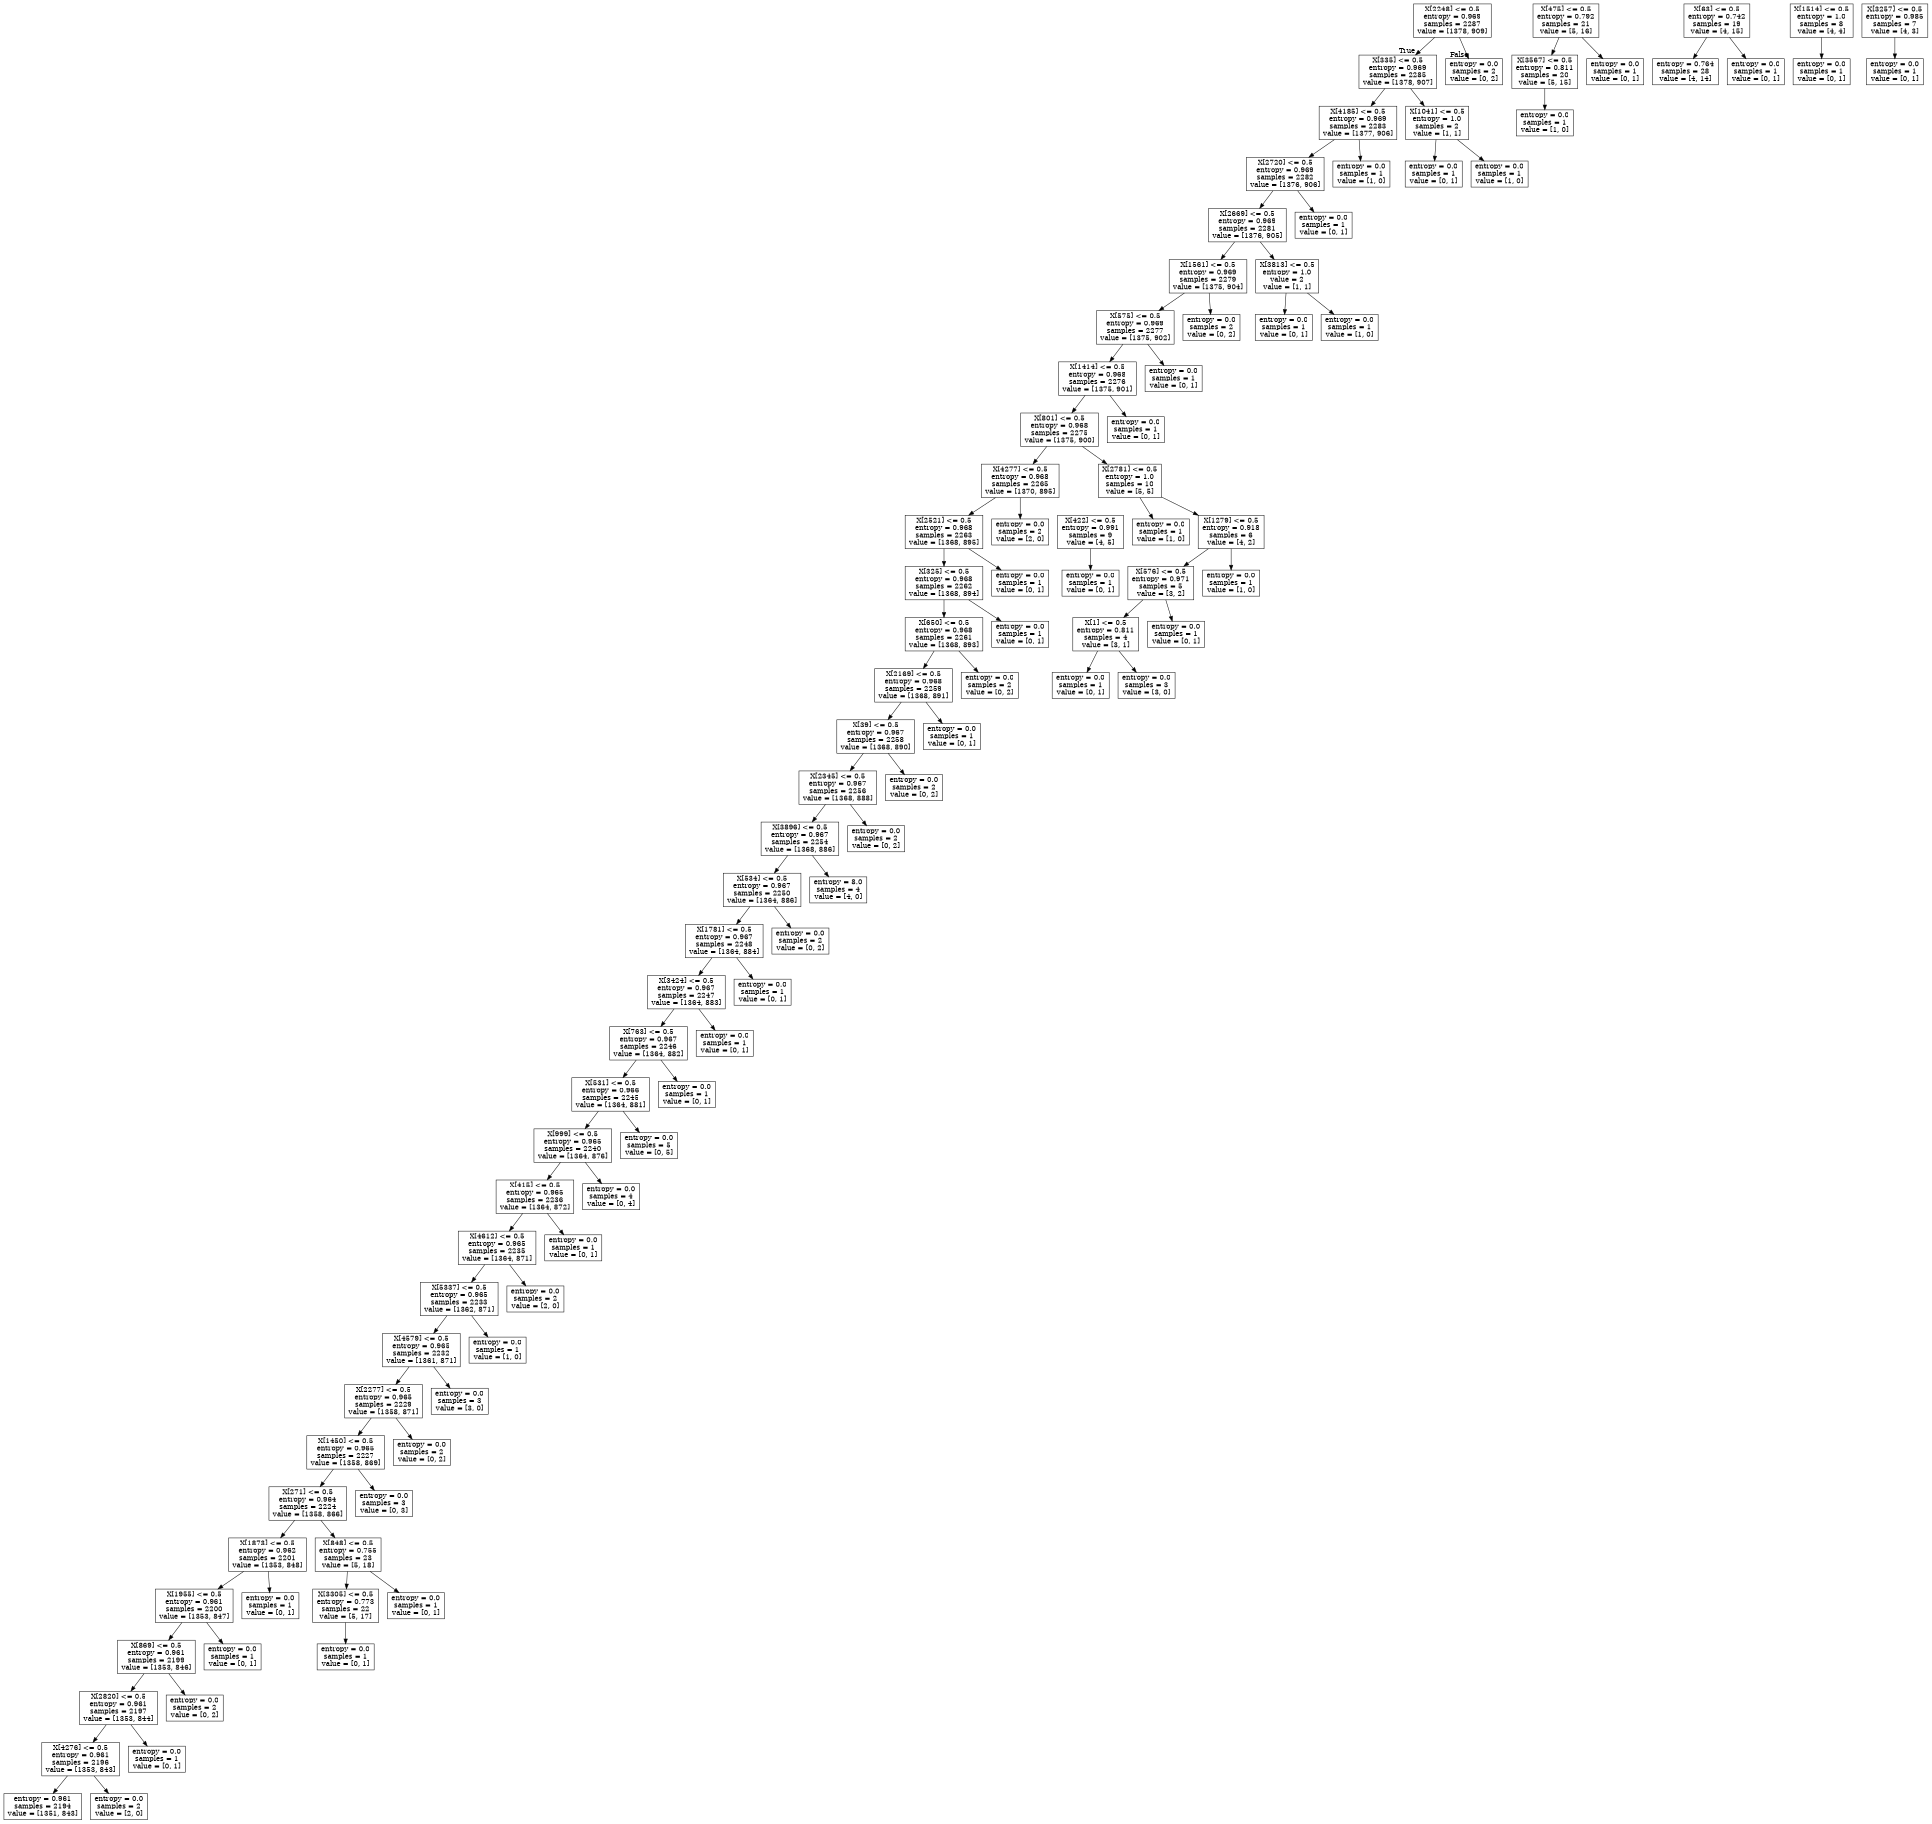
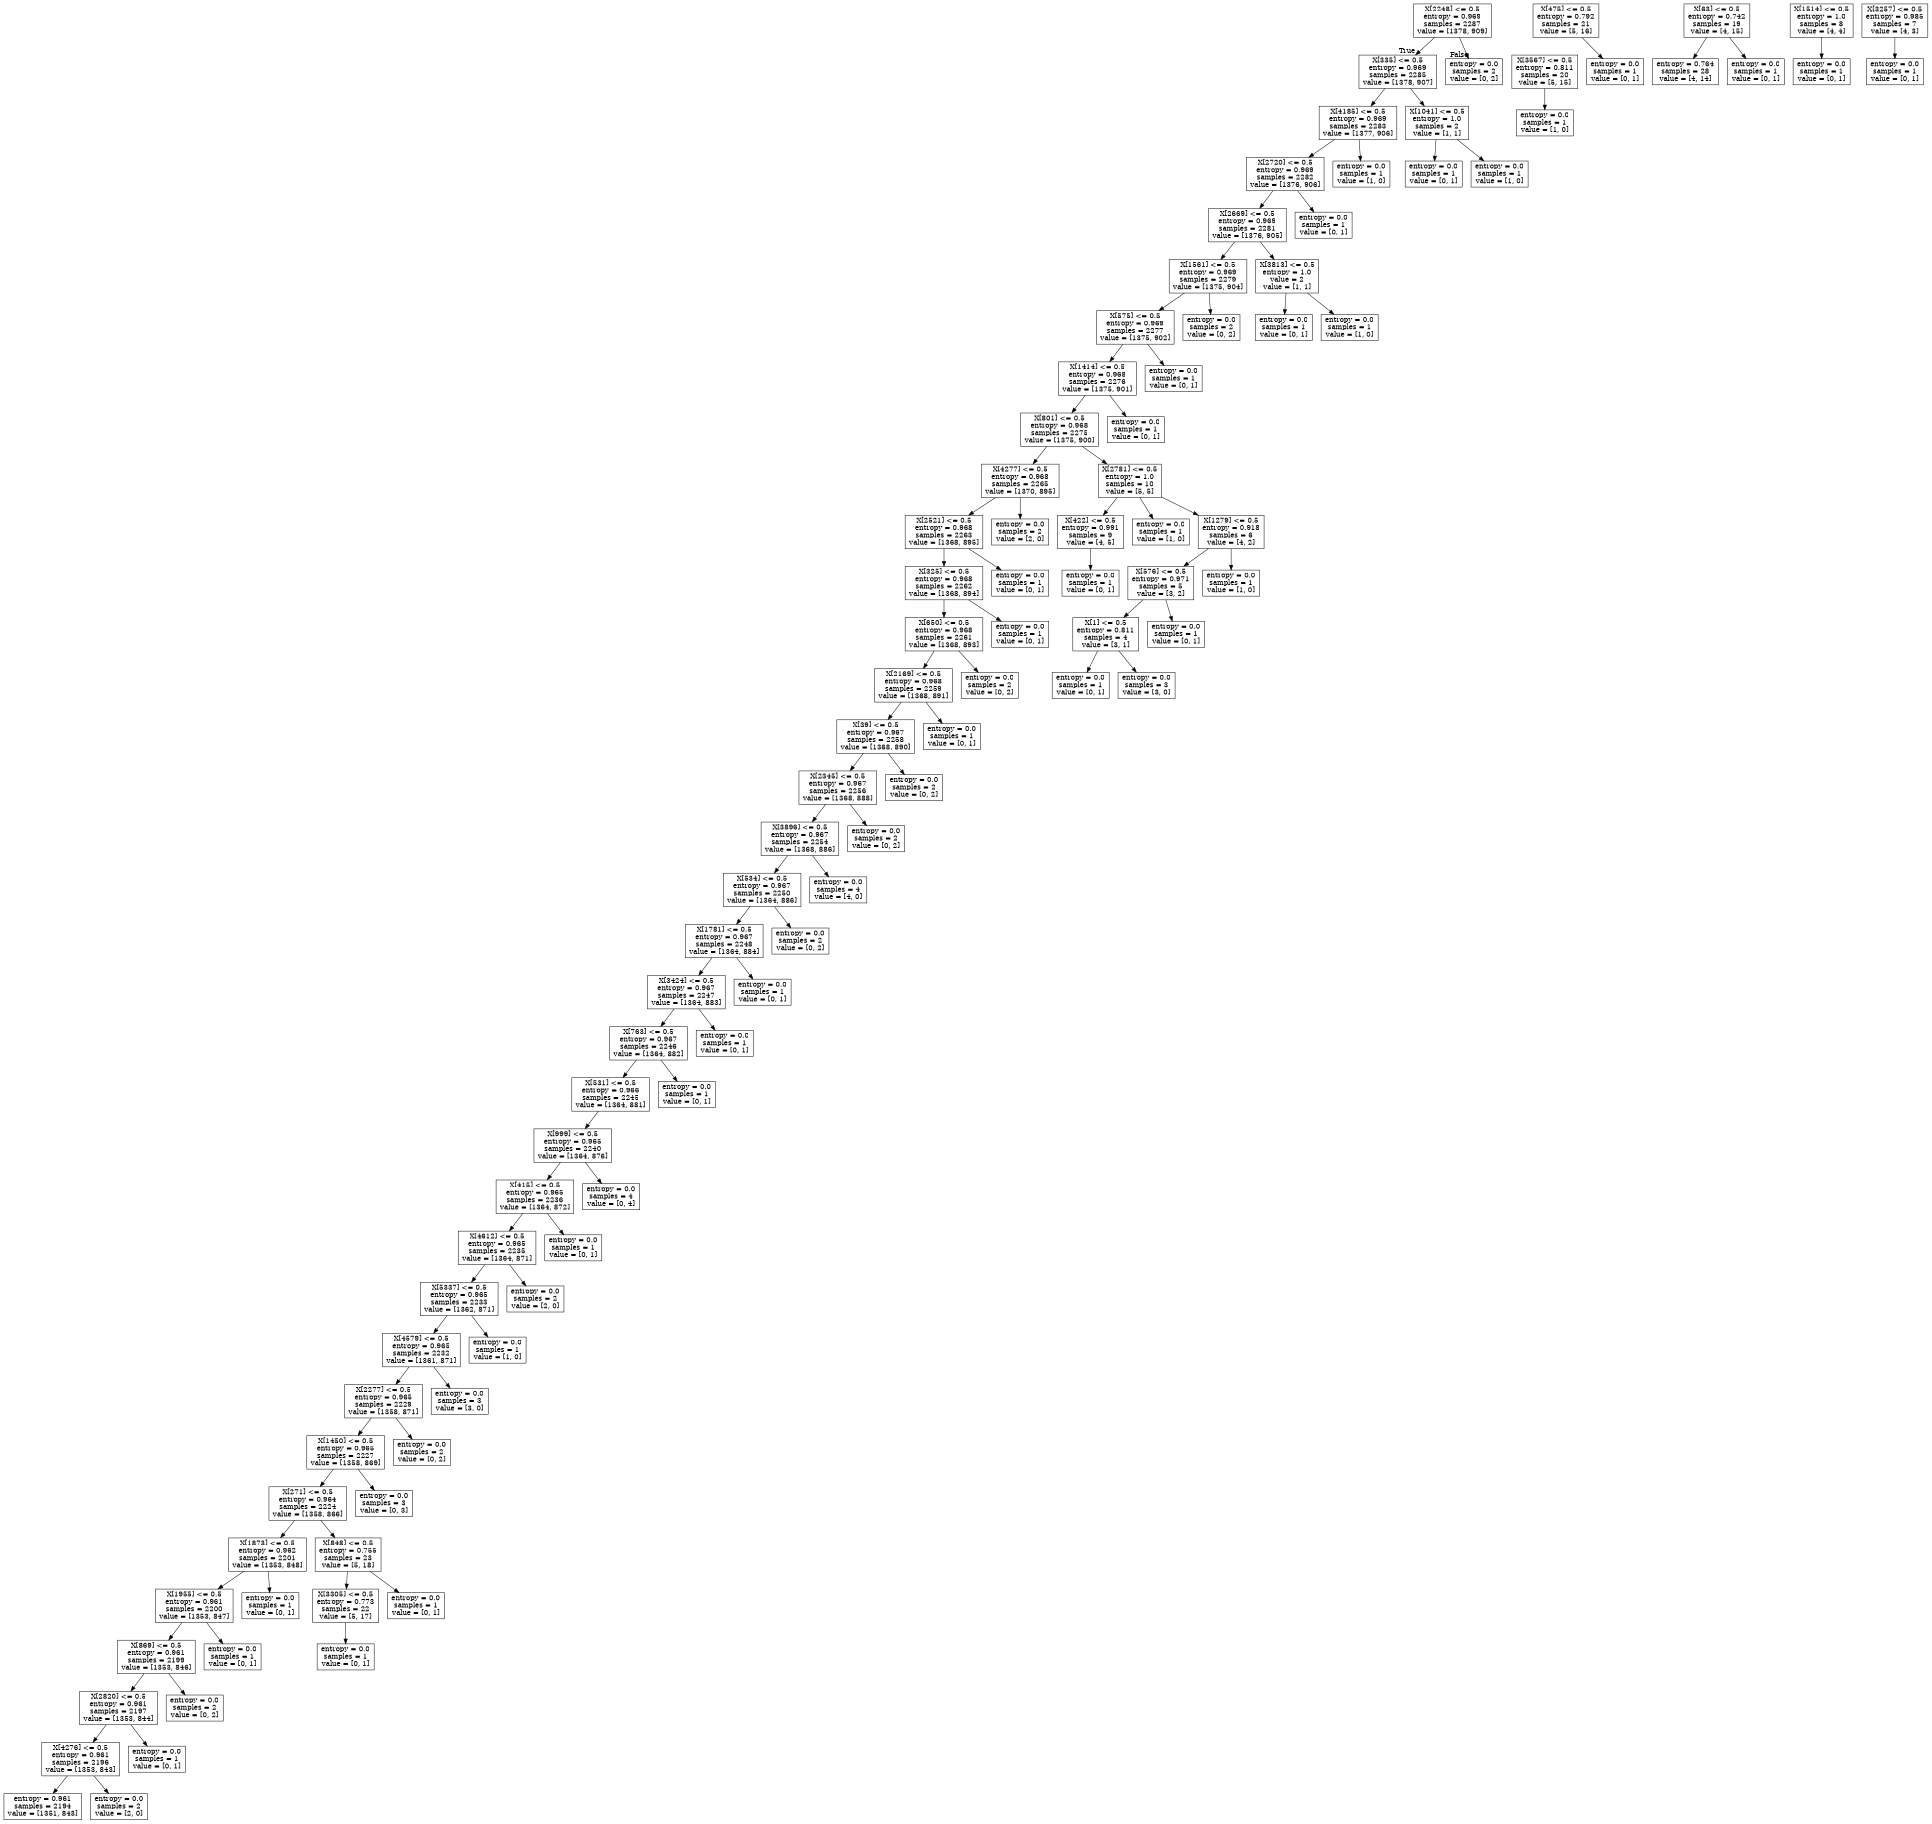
  digraph {
    fontname="DejaVu Serif"
    node [fontname="DejaVu Serif" shape=box]
    edge [fontname="DejaVu Serif"]
    n1 [label="X[2248] <= 0.5\nentropy = 0.969\nsamples = 2287\nvalue = [1378, 909]"]
    n2 [label="X[335] <= 0.5\nentropy = 0.969\nsamples = 2285\nvalue = [1378, 907]"]
    n3 [label="entropy = 0.0\nsamples = 2\nvalue = [0, 2]"]
    n4 [label="X[4185] <= 0.5\nentropy = 0.969\nsamples = 2283\nvalue = [1377, 906]"]
    n5 [label="X[1041] <= 0.5\nentropy = 1.0\nsamples = 2\nvalue = [1, 1]"]
    n6 [label="X[2720] <= 0.5\nentropy = 0.969\nsamples = 2282\nvalue = [1376, 906]"]
    n7 [label="entropy = 0.0\nsamples = 1\nvalue = [1, 0]"]
    n8 [label="entropy = 0.0\nsamples = 1\nvalue = [0, 1]"]
    n9 [label="entropy = 0.0\nsamples = 1\nvalue = [1, 0]"]
    n10 [label="X[2669] <= 0.5\nentropy = 0.969\nsamples = 2281\nvalue = [1376, 905]"]
    n11 [label="entropy = 0.0\nsamples = 1\nvalue = [0, 1]"]
    n12 [label="X[1561] <= 0.5\nentropy = 0.969\nsamples = 2279\nvalue = [1375, 904]"]
    n13 [label="X[3813] <= 0.5\nentropy = 1.0\nvalue = 2\nvalue = [1, 1]"]
    n14 [label="X[575] <= 0.5\nentropy = 0.969\nsamples = 2277\nvalue = [1375, 902]"]
    n15 [label="entropy = 0.0\nsamples = 2\nvalue = [0, 2]"]
    n16 [label="entropy = 0.0\nsamples = 1\nvalue = [0, 1]"]
    n17 [label="entropy = 0.0\nsamples = 1\nvalue = [1, 0]"]
    n18 [label="X[1414] <= 0.5\nentropy = 0.968\nsamples = 2276\nvalue = [1375, 901]"]
    n19 [label="entropy = 0.0\nsamples = 1\nvalue = [0, 1]"]
    n20 [label="X[801] <= 0.5\nentropy = 0.968\nsamples = 2275\nvalue = [1375, 900]"]
    n21 [label="entropy = 0.0\nsamples = 1\nvalue = [0, 1]"]
    n22 [label="X[4277] <= 0.5\nentropy = 0.968\nsamples = 2265\nvalue = [1370, 895]"]
    n23 [label="X[2781] <= 0.5\nentropy = 1.0\nsamples = 10\nvalue = [5, 5]"]
    n24 [label="X[2521] <= 0.5\nentropy = 0.968\nsamples = 2263\nvalue = [1368, 895]"]
    n25 [label="entropy = 0.0\nsamples = 2\nvalue = [2, 0]"]
    n26 [label="X[422] <= 0.5\nentropy = 0.991\nsamples = 9\nvalue = [4, 5]"]
    n27 [label="entropy = 0.0\nsamples = 1\nvalue = [1, 0]"]
    n28 [label="X[1279] <= 0.5\nentropy = 0.918\nsamples = 6\nvalue = [4, 2]"]
    n29 [label="X[325] <= 0.5\nentropy = 0.968\nsamples = 2262\nvalue = [1368, 894]"]
    n30 [label="entropy = 0.0\nsamples = 1\nvalue = [0, 1]"]
    n31 [label="X[650] <= 0.5\nentropy = 0.968\nsamples = 2261\nvalue = [1368, 893]"]
    n32 [label="entropy = 0.0\nsamples = 1\nvalue = [0, 1]"]
    n33 [label="X[2169] <= 0.5\nentropy = 0.968\nsamples = 2259\nvalue = [1368, 891]"]
    n34 [label="entropy = 0.0\nsamples = 2\nvalue = [0, 2]"]
    n35 [label="X[39] <= 0.5\nentropy = 0.967\nsamples = 2258\nvalue = [1368, 890]"]
    n36 [label="entropy = 0.0\nsamples = 1\nvalue = [0, 1]"]
    n37 [label="X[2345] <= 0.5\nentropy = 0.967\nsamples = 2256\nvalue = [1368, 888]"]
    n38 [label="entropy = 0.0\nsamples = 2\nvalue = [0, 2]"]
    n39 [label="X[3896] <= 0.5\nentropy = 0.967\nsamples = 2254\nvalue = [1368, 886]"]
    n40 [label="entropy = 0.0\nsamples = 2\nvalue = [0, 2]"]
    n41 [label="X[534] <= 0.5\nentropy = 0.967\nsamples = 2250\nvalue = [1364, 886]"]
-   n42 [label="entropy = 8.0\nsamples = 4\nvalue = [4, 0]"]
+   n42 [label="entropy = 0.0\nsamples = 4\nvalue = [4, 0]"]
    n43 [label="X[1781] <= 0.5\nentropy = 0.967\nsamples = 2248\nvalue = [1364, 884]"]
    n44 [label="entropy = 0.0\nsamples = 2\nvalue = [0, 2]"]
    n45 [label="X[3424] <= 0.5\nentropy = 0.967\nsamples = 2247\nvalue = [1364, 883]"]
    n46 [label="entropy = 0.0\nsamples = 1\nvalue = [0, 1]"]
    n47 [label="X[763] <= 0.5\nentropy = 0.967\nsamples = 2246\nvalue = [1364, 882]"]
    n48 [label="entropy = 0.0\nsamples = 1\nvalue = [0, 1]"]
    n49 [label="X[531] <= 0.5\nentropy = 0.966\nsamples = 2245\nvalue = [1364, 881]"]
    n50 [label="entropy = 0.0\nsamples = 1\nvalue = [0, 1]"]
    n51 [label="X[999] <= 0.5\nentropy = 0.965\nsamples = 2240\nvalue = [1364, 876]"]
-   n52 [label="entropy = 0.0\nsamples = 5\nvalue = [0, 5]"]
    n53 [label="X[415] <= 0.5\nentropy = 0.965\nsamples = 2236\nvalue = [1364, 872]"]
    n54 [label="entropy = 0.0\nsamples = 4\nvalue = [0, 4]"]
    n55 [label="X[4612] <= 0.5\nentropy = 0.965\nsamples = 2235\nvalue = [1364, 871]"]
    n56 [label="entropy = 0.0\nsamples = 1\nvalue = [0, 1]"]
    n57 [label="X[5337] <= 0.5\nentropy = 0.965\nsamples = 2233\nvalue = [1362, 871]"]
    n58 [label="entropy = 0.0\nsamples = 2\nvalue = [2, 0]"]
    n59 [label="X[4579] <= 0.5\nentropy = 0.965\nsamples = 2232\nvalue = [1361, 871]"]
    n60 [label="entropy = 0.0\nsamples = 1\nvalue = [1, 0]"]
    n61 [label="X[2277] <= 0.5\nentropy = 0.965\nsamples = 2229\nvalue = [1358, 871]"]
    n62 [label="entropy = 0.0\nsamples = 3\nvalue = [3, 0]"]
    n63 [label="X[1450] <= 0.5\nentropy = 0.965\nsamples = 2227\nvalue = [1358, 869]"]
    n64 [label="entropy = 0.0\nsamples = 2\nvalue = [0, 2]"]
    n65 [label="X[271] <= 0.5\nentropy = 0.964\nsamples = 2224\nvalue = [1358, 866]"]
    n66 [label="entropy = 0.0\nsamples = 3\nvalue = [0, 3]"]
    n67 [label="X[1873] <= 0.5\nentropy = 0.962\nsamples = 2201\nvalue = [1353, 848]"]
    n68 [label="X[848] <= 0.5\nentropy = 0.755\nsamples = 23\nvalue = [5, 18]"]
    n69 [label="X[1955] <= 0.5\nentropy = 0.961\nsamples = 2200\nvalue = [1353, 847]"]
    n70 [label="entropy = 0.0\nsamples = 1\nvalue = [0, 1]"]
    n71 [label="X[3305] <= 0.5\nentropy = 0.773\nsamples = 22\nvalue = [5, 17]"]
    n72 [label="entropy = 0.0\nsamples = 1\nvalue = [0, 1]"]
    n73 [label="X[869] <= 0.5\nentropy = 0.961\nsamples = 2199\nvalue = [1353, 846]"]
    n74 [label="entropy = 0.0\nsamples = 1\nvalue = [0, 1]"]
    n75 [label="X[2820] <= 0.5\nentropy = 0.961\nsamples = 2197\nvalue = [1353, 844]"]
    n76 [label="entropy = 0.0\nsamples = 2\nvalue = [0, 2]"]
    n77 [label="X[4276] <= 0.5\nentropy = 0.961\nsamples = 2196\nvalue = [1353, 843]"]
    n78 [label="entropy = 0.0\nsamples = 1\nvalue = [0, 1]"]
    n79 [label="entropy = 0.961\nsamples = 2194\nvalue = [1351, 843]"]
    n80 [label="entropy = 0.0\nsamples = 2\nvalue = [2, 0]"]
    n81 [label="entropy = 0.0\nsamples = 1\nvalue = [0, 1]"]
    n82 [label="X[475] <= 0.5\nentropy = 0.792\nsamples = 21\nvalue = [5, 16]"]
    n83 [label="X[3567] <= 0.5\nentropy = 0.811\nsamples = 20\nvalue = [5, 15]"]
    n84 [label="entropy = 0.0\nsamples = 1\nvalue = [0, 1]"]
    n85 [label="entropy = 0.0\nsamples = 1\nvalue = [1, 0]"]
    n86 [label="X[63] <= 0.5\nentropy = 0.742\nsamples = 19\nvalue = [4, 15]"]
    n87 [label="entropy = 0.764\nsamples = 28\nvalue = [4, 14]"]
    n88 [label="entropy = 0.0\nsamples = 1\nvalue = [0, 1]"]
    n89 [label="entropy = 0.0\nsamples = 1\nvalue = [0, 1]"]
    n90 [label="X[1514] <= 0.5\nentropy = 1.0\nsamples = 8\nvalue = [4, 4]"]
    n91 [label="entropy = 0.0\nsamples = 1\nvalue = [0, 1]"]
    n92 [label="X[3257] <= 0.5\nentropy = 0.985\nsamples = 7\nvalue = [4, 3]"]
    n93 [label="entropy = 0.0\nsamples = 1\nvalue = [0, 1]"]
    n94 [label="X[576] <= 0.5\nentropy = 0.971\nsamples = 5\nvalue = [3, 2]"]
    n95 [label="entropy = 0.0\nsamples = 1\nvalue = [1, 0]"]
    n96 [label="X[1] <= 0.5\nentropy = 0.811\nsamples = 4\nvalue = [3, 1]"]
    n97 [label="entropy = 0.0\nsamples = 1\nvalue = [0, 1]"]
    n98 [label="entropy = 0.0\nsamples = 1\nvalue = [0, 1]"]
    n99 [label="entropy = 0.0\nsamples = 3\nvalue = [3, 0]"]
    n1 -> n2 [headlabel=True labelangle=45 labeldistance=2.5]
    n1 -> n3 [headlabel=False labelangle=-45 labeldistance=2.5]
    n2 -> n4
    n2 -> n5
    n4 -> n6
    n4 -> n7
    n5 -> n8
    n5 -> n9
    n6 -> n10
    n6 -> n11
    n10 -> n12
    n10 -> n13
    n12 -> n14
    n12 -> n15
    n13 -> n16
    n13 -> n17
    n14 -> n18
    n14 -> n19
    n18 -> n20
    n18 -> n21
    n20 -> n22
    n20 -> n23
    n22 -> n24
    n22 -> n25
+   n23 -> n26
    n23 -> n27
    n23 -> n28
    n24 -> n29
    n24 -> n30
    n26 -> n89
    n28 -> n94
    n28 -> n95
    n29 -> n31
    n29 -> n32
    n31 -> n33
    n31 -> n34
    n33 -> n35
    n33 -> n36
    n35 -> n37
    n35 -> n38
    n37 -> n39
    n37 -> n40
    n39 -> n41
    n39 -> n42
    n41 -> n43
    n41 -> n44
    n43 -> n45
    n43 -> n46
    n45 -> n47
    n45 -> n48
    n47 -> n49
    n47 -> n50
    n49 -> n51
-   n49 -> n52
    n51 -> n53
    n51 -> n54
    n53 -> n55
    n53 -> n56
    n55 -> n57
    n55 -> n58
    n57 -> n59
    n57 -> n60
    n59 -> n61
    n59 -> n62
    n61 -> n63
    n61 -> n64
    n63 -> n65
    n63 -> n66
    n65 -> n67
    n65 -> n68
    n67 -> n69
    n67 -> n70
    n68 -> n71
    n68 -> n72
    n69 -> n73
    n69 -> n74
    n71 -> n81
    n73 -> n75
    n73 -> n76
    n75 -> n77
    n75 -> n78
    n77 -> n79
    n77 -> n80
-   n82 -> n83
    n82 -> n84
    n83 -> n85
    n86 -> n87
    n86 -> n88
    n90 -> n91
    n92 -> n93
    n94 -> n96
    n94 -> n97
    n96 -> n98
    n96 -> n99
  }
